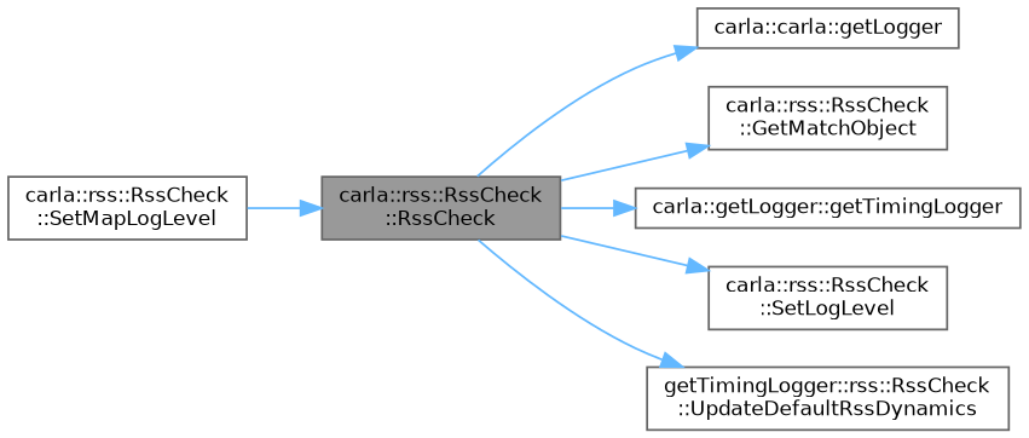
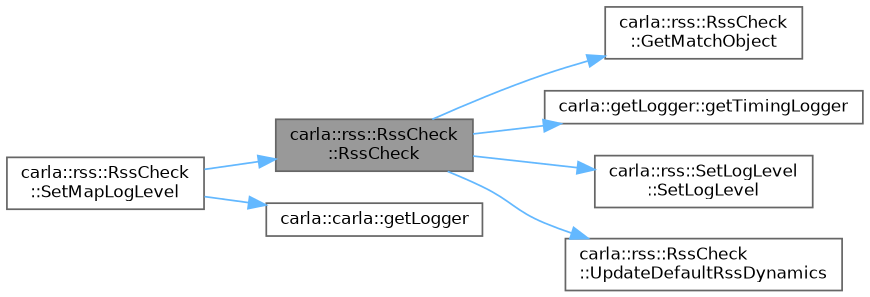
  digraph {
    rankdir=LR
    node [color=grey40 fillcolor=white fontname=Helvetica fontsize=10 shape=box style=filled]
    edge [color=steelblue1 fontname=Helvetica fontsize=10 labelfontname=Helvetica labelfontsize=10 style=solid]
    n1 [color=gray40 fillcolor=grey60 fontcolor=black height=0.2 label="carla::rss::RssCheck\l::RssCheck" width=0.4]
    n2 [height=0.2 label="carla::carla::getLogger" width=0.4]
    n3 [height=0.2 label="carla::rss::RssCheck\l::GetMatchObject" width=0.4]
    n4 [height=0.2 label="carla::getLogger::getTimingLogger" width=0.4]
-   n5 [height=0.2 label="carla::rss::RssCheck\l::SetLogLevel" width=0.4]
-   n6 [height=0.2 label="getTimingLogger::rss::RssCheck\l::UpdateDefaultRssDynamics" width=0.4]
+   n5 [height=0.2 label="carla::rss::SetLogLevel\l::SetLogLevel" width=0.4]
+   n6 [height=0.2 label="carla::rss::RssCheck\l::UpdateDefaultRssDynamics" width=0.4]
    n7 [height=0.2 label="carla::rss::RssCheck\l::SetMapLogLevel" width=0.4]
-   n1 -> n2
+   n7 -> n2
    n1 -> n3
    n1 -> n4
    n1 -> n5
    n1 -> n6
    n7 -> n1
  }
